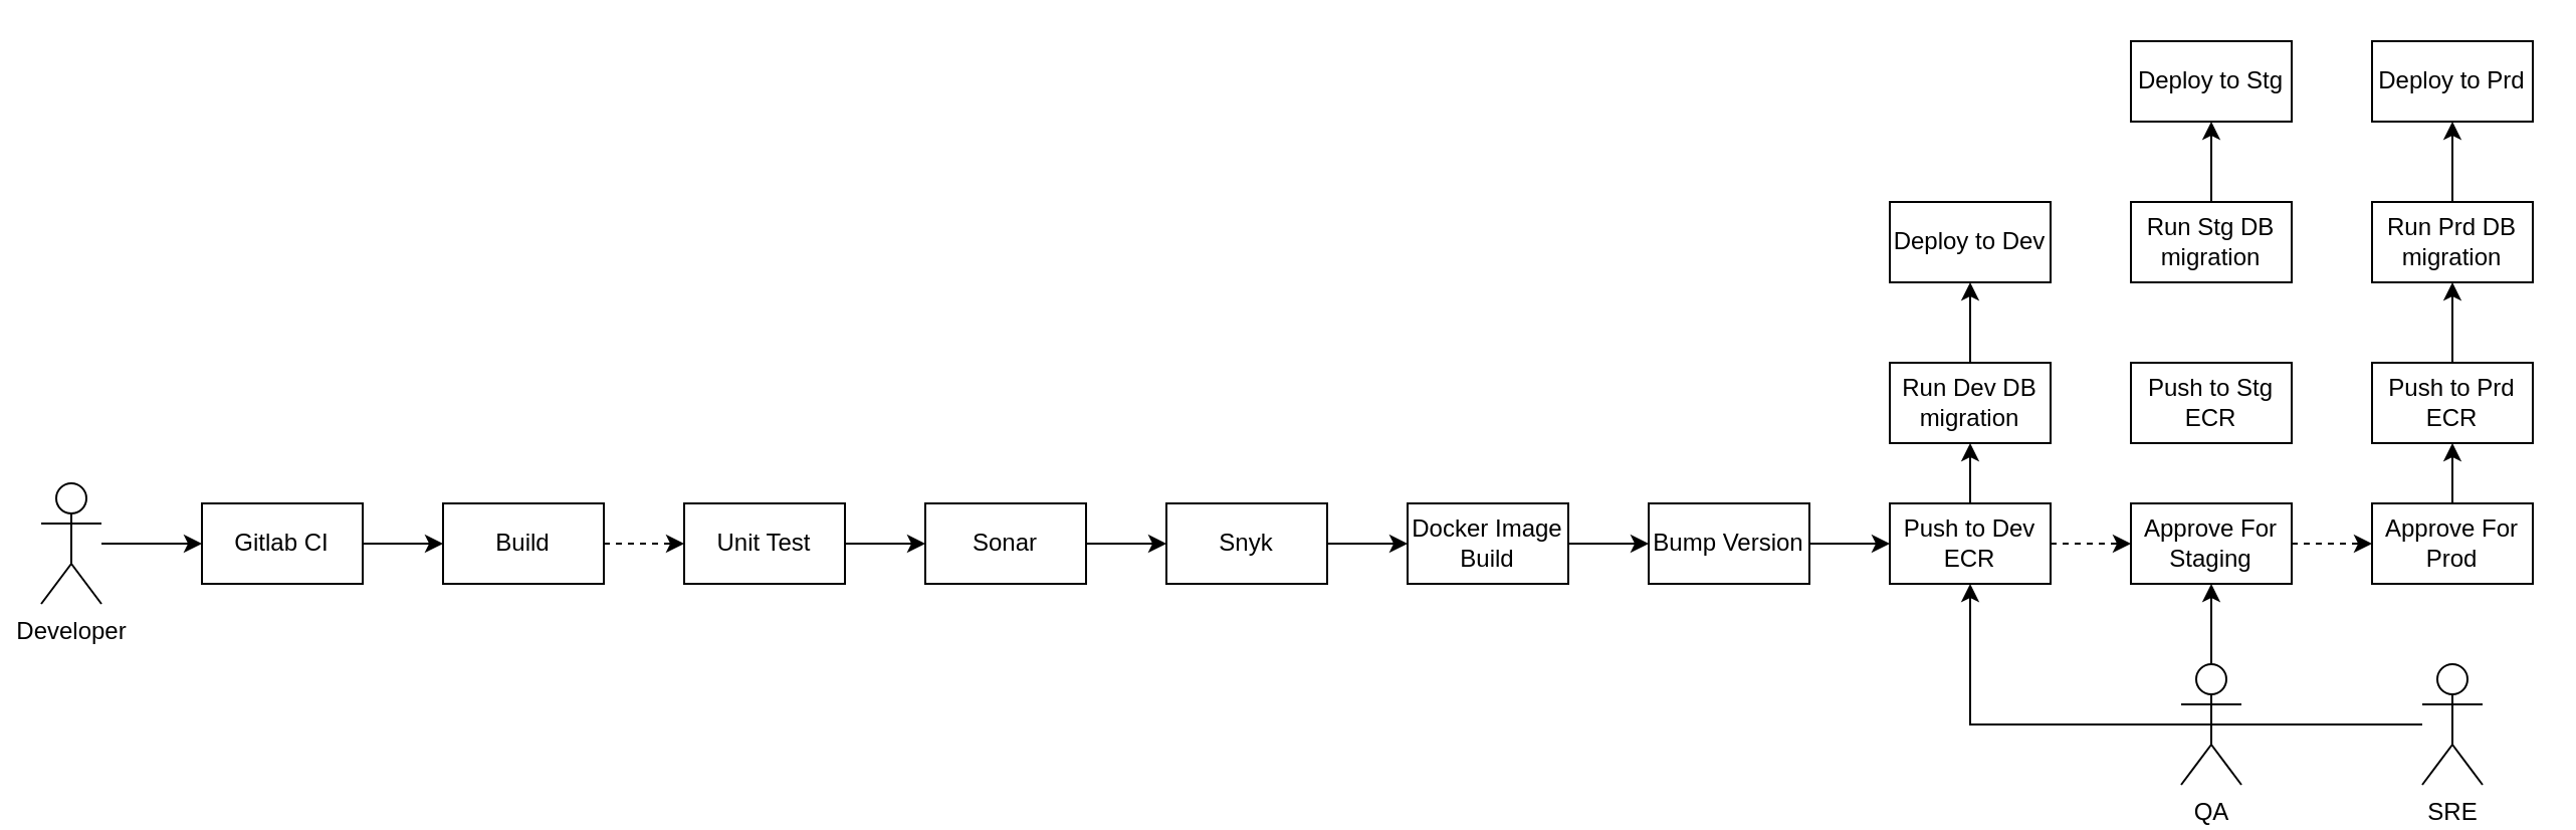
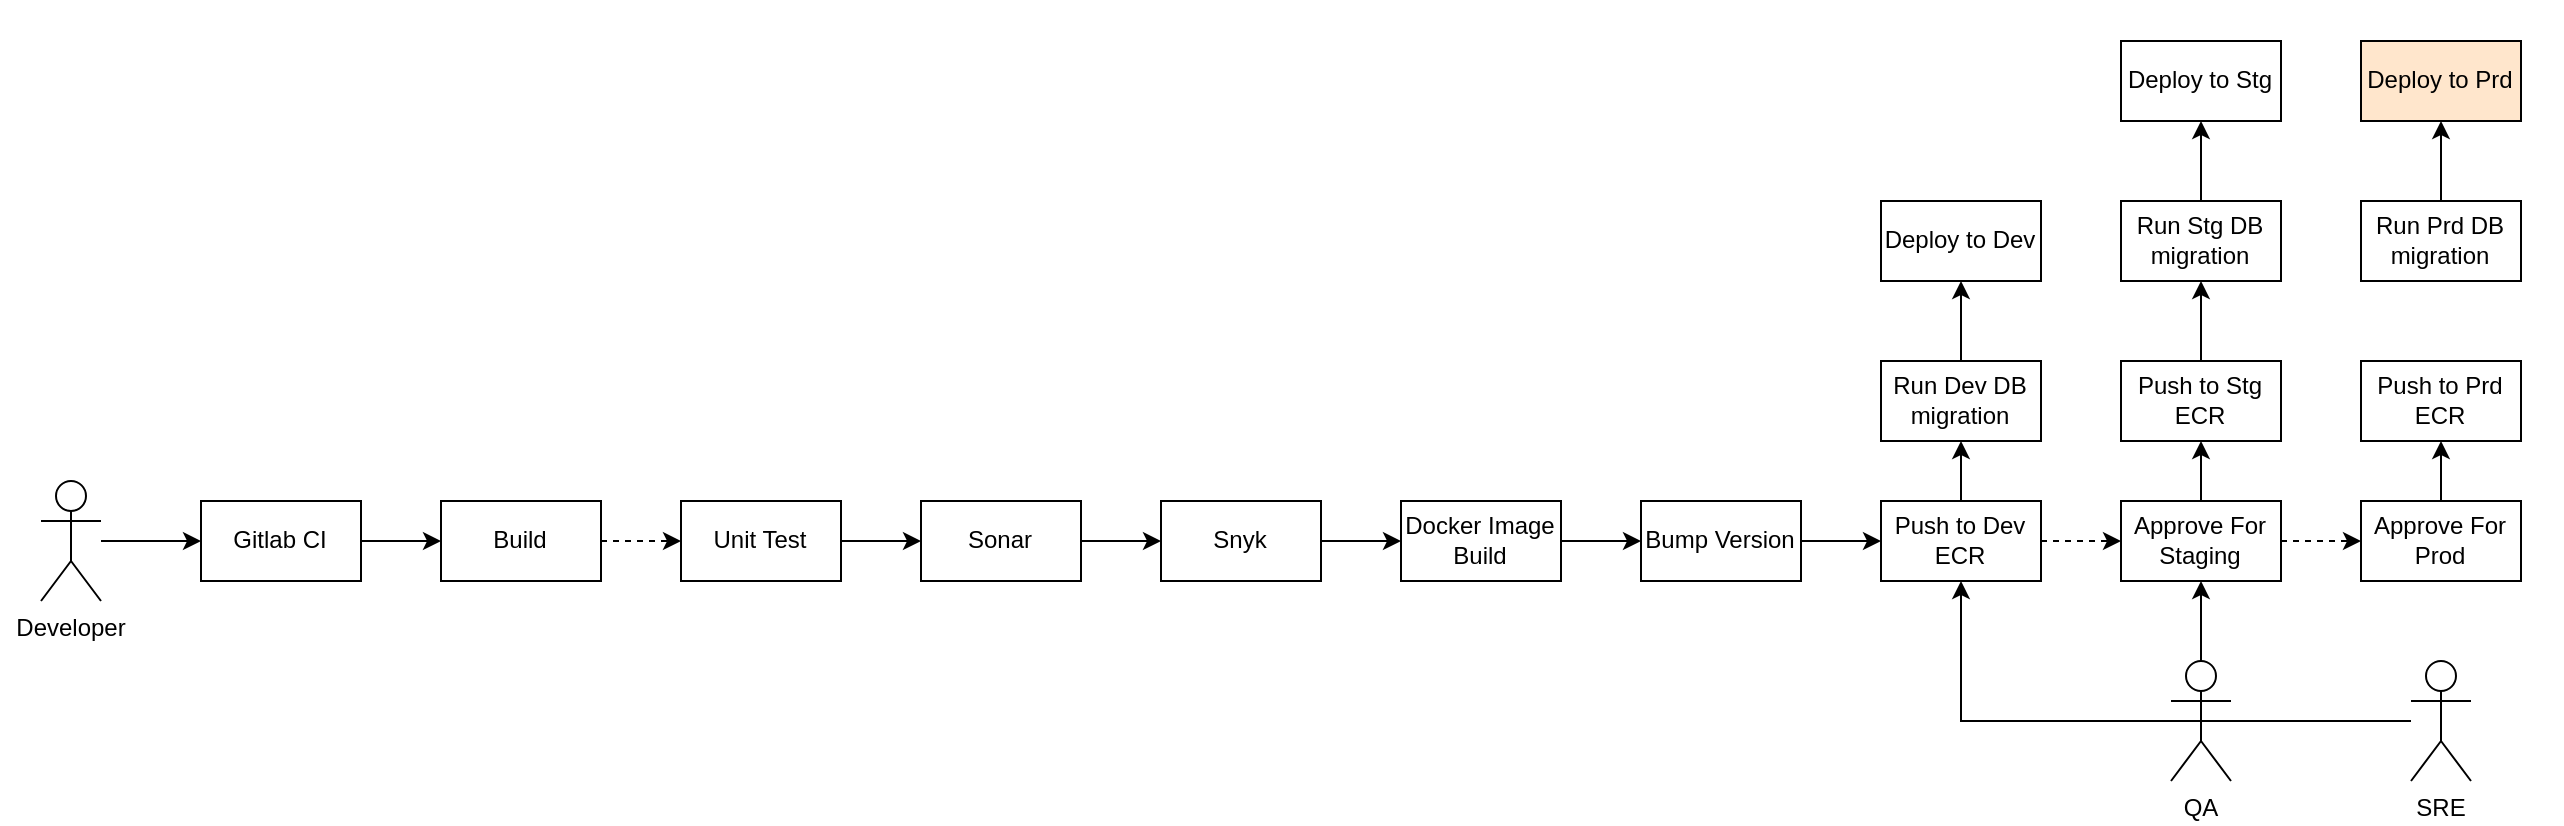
  <mxCell id="0" />
  <mxCell id="1" parent="0" />
  <mxCell id="2" style="edgeStyle=orthogonalEdgeStyle;rounded=0;orthogonalLoop=1;jettySize=auto;html=1;entryX=0;entryY=0.5;entryDx=0;entryDy=0;" edge="1" parent="1" source="3" target="5"><mxGeometry relative="1" as="geometry" /></mxCell>
  <mxCell id="3" value="Developer" style="shape=umlActor;verticalLabelPosition=bottom;verticalAlign=top;html=1;outlineConnect=0;" vertex="1" parent="1"><mxGeometry x="20" y="240" width="30" height="60" as="geometry" /></mxCell>
  <mxCell id="4" style="edgeStyle=orthogonalEdgeStyle;rounded=0;orthogonalLoop=1;jettySize=auto;html=1;entryX=0;entryY=0.5;entryDx=0;entryDy=0;" edge="1" parent="1" source="5" target="7"><mxGeometry relative="1" as="geometry" /></mxCell>
  <mxCell id="5" value="Gitlab CI" style="rounded=0;whiteSpace=wrap;html=1;" vertex="1" parent="1"><mxGeometry x="100" y="250" width="80" height="40" as="geometry" /></mxCell>
  <mxCell id="6" style="edgeStyle=orthogonalEdgeStyle;rounded=0;orthogonalLoop=1;jettySize=auto;html=1;entryX=0;entryY=0.5;entryDx=0;entryDy=0;dashed=1;" edge="1" parent="1" source="7" target="9"><mxGeometry relative="1" as="geometry" /></mxCell>
  <mxCell id="7" value="Build" style="rounded=0;whiteSpace=wrap;html=1;" vertex="1" parent="1"><mxGeometry x="220" y="250" width="80" height="40" as="geometry" /></mxCell>
  <mxCell id="8" style="edgeStyle=orthogonalEdgeStyle;rounded=0;orthogonalLoop=1;jettySize=auto;html=1;entryX=0;entryY=0.5;entryDx=0;entryDy=0;" edge="1" parent="1" source="9" target="11"><mxGeometry relative="1" as="geometry" /></mxCell>
  <mxCell id="9" value="Unit Test" style="rounded=0;whiteSpace=wrap;html=1;" vertex="1" parent="1"><mxGeometry x="340" y="250" width="80" height="40" as="geometry" /></mxCell>
  <mxCell id="10" style="edgeStyle=orthogonalEdgeStyle;rounded=0;orthogonalLoop=1;jettySize=auto;html=1;entryX=0;entryY=0.5;entryDx=0;entryDy=0;" edge="1" parent="1" source="11" target="13"><mxGeometry relative="1" as="geometry" /></mxCell>
  <mxCell id="11" value="Sonar" style="rounded=0;whiteSpace=wrap;html=1;" vertex="1" parent="1"><mxGeometry x="460" y="250" width="80" height="40" as="geometry" /></mxCell>
  <mxCell id="12" style="edgeStyle=orthogonalEdgeStyle;rounded=0;orthogonalLoop=1;jettySize=auto;html=1;" edge="1" parent="1" source="13" target="15"><mxGeometry relative="1" as="geometry" /></mxCell>
  <mxCell id="13" value="Snyk" style="rounded=0;whiteSpace=wrap;html=1;" vertex="1" parent="1"><mxGeometry x="580" y="250" width="80" height="40" as="geometry" /></mxCell>
  <mxCell id="14" style="edgeStyle=orthogonalEdgeStyle;rounded=0;orthogonalLoop=1;jettySize=auto;html=1;entryX=0;entryY=0.5;entryDx=0;entryDy=0;" edge="1" parent="1" source="15" target="17"><mxGeometry relative="1" as="geometry" /></mxCell>
  <mxCell id="15" value="Docker Image Build" style="rounded=0;whiteSpace=wrap;html=1;" vertex="1" parent="1"><mxGeometry x="700" y="250" width="80" height="40" as="geometry" /></mxCell>
  <mxCell id="16" style="edgeStyle=orthogonalEdgeStyle;rounded=0;orthogonalLoop=1;jettySize=auto;html=1;" edge="1" parent="1" source="17" target="20"><mxGeometry relative="1" as="geometry" /></mxCell>
  <mxCell id="17" value="Bump Version" style="rounded=0;whiteSpace=wrap;html=1;" vertex="1" parent="1"><mxGeometry x="820" y="250" width="80" height="40" as="geometry" /></mxCell>
  <mxCell id="18" style="edgeStyle=orthogonalEdgeStyle;rounded=0;orthogonalLoop=1;jettySize=auto;html=1;entryX=0.5;entryY=1;entryDx=0;entryDy=0;" edge="1" parent="1" source="20" target="22"><mxGeometry relative="1" as="geometry" /></mxCell>
  <mxCell id="19" style="edgeStyle=orthogonalEdgeStyle;rounded=0;orthogonalLoop=1;jettySize=auto;html=1;entryX=0;entryY=0.5;entryDx=0;entryDy=0;dashed=1;" edge="1" parent="1" source="20" target="26"><mxGeometry relative="1" as="geometry" /></mxCell>
  <mxCell id="20" value="Push to Dev ECR" style="rounded=0;whiteSpace=wrap;html=1;" vertex="1" parent="1"><mxGeometry x="940" y="250" width="80" height="40" as="geometry" /></mxCell>
  <mxCell id="21" style="edgeStyle=orthogonalEdgeStyle;rounded=0;orthogonalLoop=1;jettySize=auto;html=1;entryX=0.5;entryY=1;entryDx=0;entryDy=0;" edge="1" parent="1" source="22" target="23"><mxGeometry relative="1" as="geometry" /></mxCell>
  <mxCell id="22" value="Run Dev DB migration" style="rounded=0;whiteSpace=wrap;html=1;" vertex="1" parent="1"><mxGeometry x="940" y="180" width="80" height="40" as="geometry" /></mxCell>
  <mxCell id="23" value="Deploy to Dev" style="rounded=0;whiteSpace=wrap;html=1;" vertex="1" parent="1"><mxGeometry x="940" y="100" width="80" height="40" as="geometry" /></mxCell>
+ <mxCell id="24" style="edgeStyle=orthogonalEdgeStyle;rounded=0;orthogonalLoop=1;jettySize=auto;html=1;entryX=0.5;entryY=1;entryDx=0;entryDy=0;" edge="1" parent="1" source="26" target="30"><mxGeometry relative="1" as="geometry" /></mxCell>
  <mxCell id="25" style="edgeStyle=orthogonalEdgeStyle;rounded=0;orthogonalLoop=1;jettySize=auto;html=1;entryX=0;entryY=0.5;entryDx=0;entryDy=0;dashed=1;" edge="1" parent="1" source="26" target="33"><mxGeometry relative="1" as="geometry" /></mxCell>
  <mxCell id="26" value="Approve For Staging" style="rounded=0;whiteSpace=wrap;html=1;" vertex="1" parent="1"><mxGeometry x="1060" y="250" width="80" height="40" as="geometry" /></mxCell>
  <mxCell id="27" style="edgeStyle=orthogonalEdgeStyle;rounded=0;orthogonalLoop=1;jettySize=auto;html=1;entryX=0.5;entryY=1;entryDx=0;entryDy=0;" edge="1" parent="1" source="28" target="31"><mxGeometry relative="1" as="geometry" /></mxCell>
  <mxCell id="28" value="Run Stg DB migration" style="rounded=0;whiteSpace=wrap;html=1;" vertex="1" parent="1"><mxGeometry x="1060" y="100" width="80" height="40" as="geometry" /></mxCell>
+ <mxCell id="29" style="edgeStyle=orthogonalEdgeStyle;rounded=0;orthogonalLoop=1;jettySize=auto;html=1;entryX=0.5;entryY=1;entryDx=0;entryDy=0;" edge="1" parent="1" source="30" target="28"><mxGeometry relative="1" as="geometry" /></mxCell>
  <mxCell id="30" value="Push to Stg ECR" style="rounded=0;whiteSpace=wrap;html=1;" vertex="1" parent="1"><mxGeometry x="1060" y="180" width="80" height="40" as="geometry" /></mxCell>
  <mxCell id="31" value="Deploy to Stg" style="rounded=0;whiteSpace=wrap;html=1;" vertex="1" parent="1"><mxGeometry x="1060" y="20" width="80" height="40" as="geometry" /></mxCell>
  <mxCell id="32" style="edgeStyle=orthogonalEdgeStyle;rounded=0;orthogonalLoop=1;jettySize=auto;html=1;entryX=0.5;entryY=1;entryDx=0;entryDy=0;" edge="1" parent="1" source="33" target="37"><mxGeometry relative="1" as="geometry" /></mxCell>
  <mxCell id="33" value="Approve For Prod" style="rounded=0;whiteSpace=wrap;html=1;" vertex="1" parent="1"><mxGeometry x="1180" y="250" width="80" height="40" as="geometry" /></mxCell>
  <mxCell id="34" style="edgeStyle=orthogonalEdgeStyle;rounded=0;orthogonalLoop=1;jettySize=auto;html=1;entryX=0.5;entryY=1;entryDx=0;entryDy=0;" edge="1" parent="1" source="35" target="38"><mxGeometry relative="1" as="geometry" /></mxCell>
  <mxCell id="35" value="Run Prd DB migration" style="rounded=0;whiteSpace=wrap;html=1;" vertex="1" parent="1"><mxGeometry x="1180" y="100" width="80" height="40" as="geometry" /></mxCell>
- <mxCell id="36" style="edgeStyle=orthogonalEdgeStyle;rounded=0;orthogonalLoop=1;jettySize=auto;html=1;entryX=0.5;entryY=1;entryDx=0;entryDy=0;" edge="1" parent="1" source="37" target="35"><mxGeometry relative="1" as="geometry" /></mxCell>
  <mxCell id="37" value="Push to Prd ECR" style="rounded=0;whiteSpace=wrap;html=1;" vertex="1" parent="1"><mxGeometry x="1180" y="180" width="80" height="40" as="geometry" /></mxCell>
- <mxCell id="38" value="Deploy to Prd" style="rounded=0;whiteSpace=wrap;html=1;" vertex="1" parent="1"><mxGeometry x="1180" y="20" width="80" height="40" as="geometry" /></mxCell>
+ <mxCell id="38" value="Deploy to Prd" style="rounded=0;whiteSpace=wrap;html=1;fillColor=#ffe6cc;" vertex="1" parent="1"><mxGeometry x="1180" y="20" width="80" height="40" as="geometry" /></mxCell>
  <mxCell id="39" style="edgeStyle=orthogonalEdgeStyle;rounded=0;orthogonalLoop=1;jettySize=auto;html=1;entryX=0.5;entryY=1;entryDx=0;entryDy=0;" edge="1" parent="1" source="40" target="26"><mxGeometry relative="1" as="geometry" /></mxCell>
  <mxCell id="40" value="QA" style="shape=umlActor;verticalLabelPosition=bottom;verticalAlign=top;html=1;outlineConnect=0;" vertex="1" parent="1"><mxGeometry x="1085" y="330" width="30" height="60" as="geometry" /></mxCell>
  <mxCell id="41" style="edgeStyle=orthogonalEdgeStyle;rounded=0;orthogonalLoop=1;jettySize=auto;html=1;" edge="1" parent="1" source="42" target="20"><mxGeometry relative="1" as="geometry" /></mxCell>
  <mxCell id="42" value="SRE" style="shape=umlActor;verticalLabelPosition=bottom;verticalAlign=top;html=1;outlineConnect=0;" vertex="1" parent="1"><mxGeometry x="1205" y="330" width="30" height="60" as="geometry" /></mxCell>
